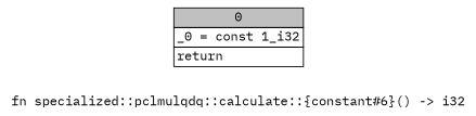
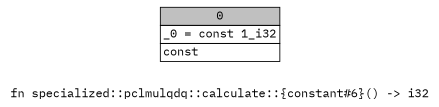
  digraph {
    fontname="IBM Plex Mono"
    label=<fn specialized::pclmulqdq::calculate::{constant#6}() -&gt; i32<br align="left"/>>
-   n1 [fontname="IBM Plex Mono" label=<<table border="0" cellborder="1" cellspacing="0"><tr><td bgcolor="gray" align="center" colspan="1">0</td></tr><tr><td align="left" balign="left">_0 = const 1_i32<br/></td></tr><tr><td align="left">return</td></tr></table>> shape=none]
+   n1 [fontname="IBM Plex Mono" label=<<table border="0" cellborder="1" cellspacing="0"><tr><td bgcolor="gray" align="center" colspan="1">0</td></tr><tr><td align="left" balign="left">_0 = const 1_i32<br/></td></tr><tr><td align="left">const</td></tr></table>> shape=none]
  }
